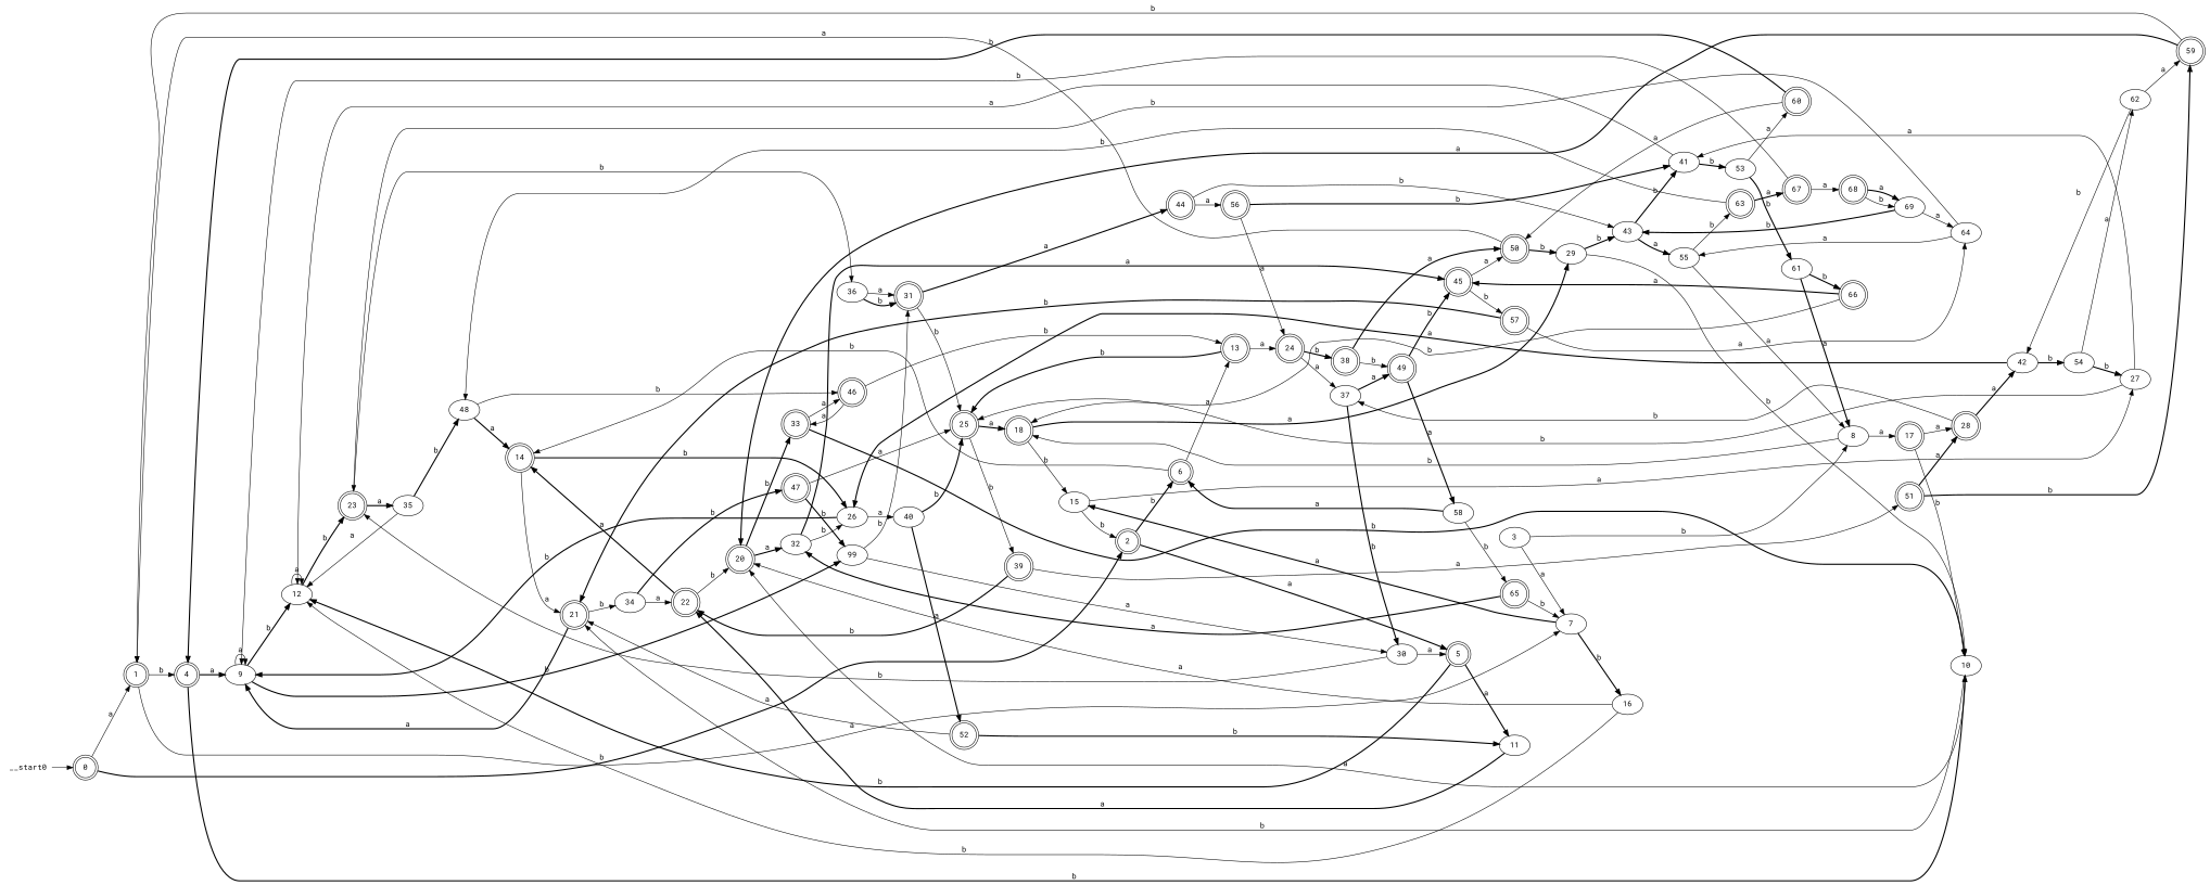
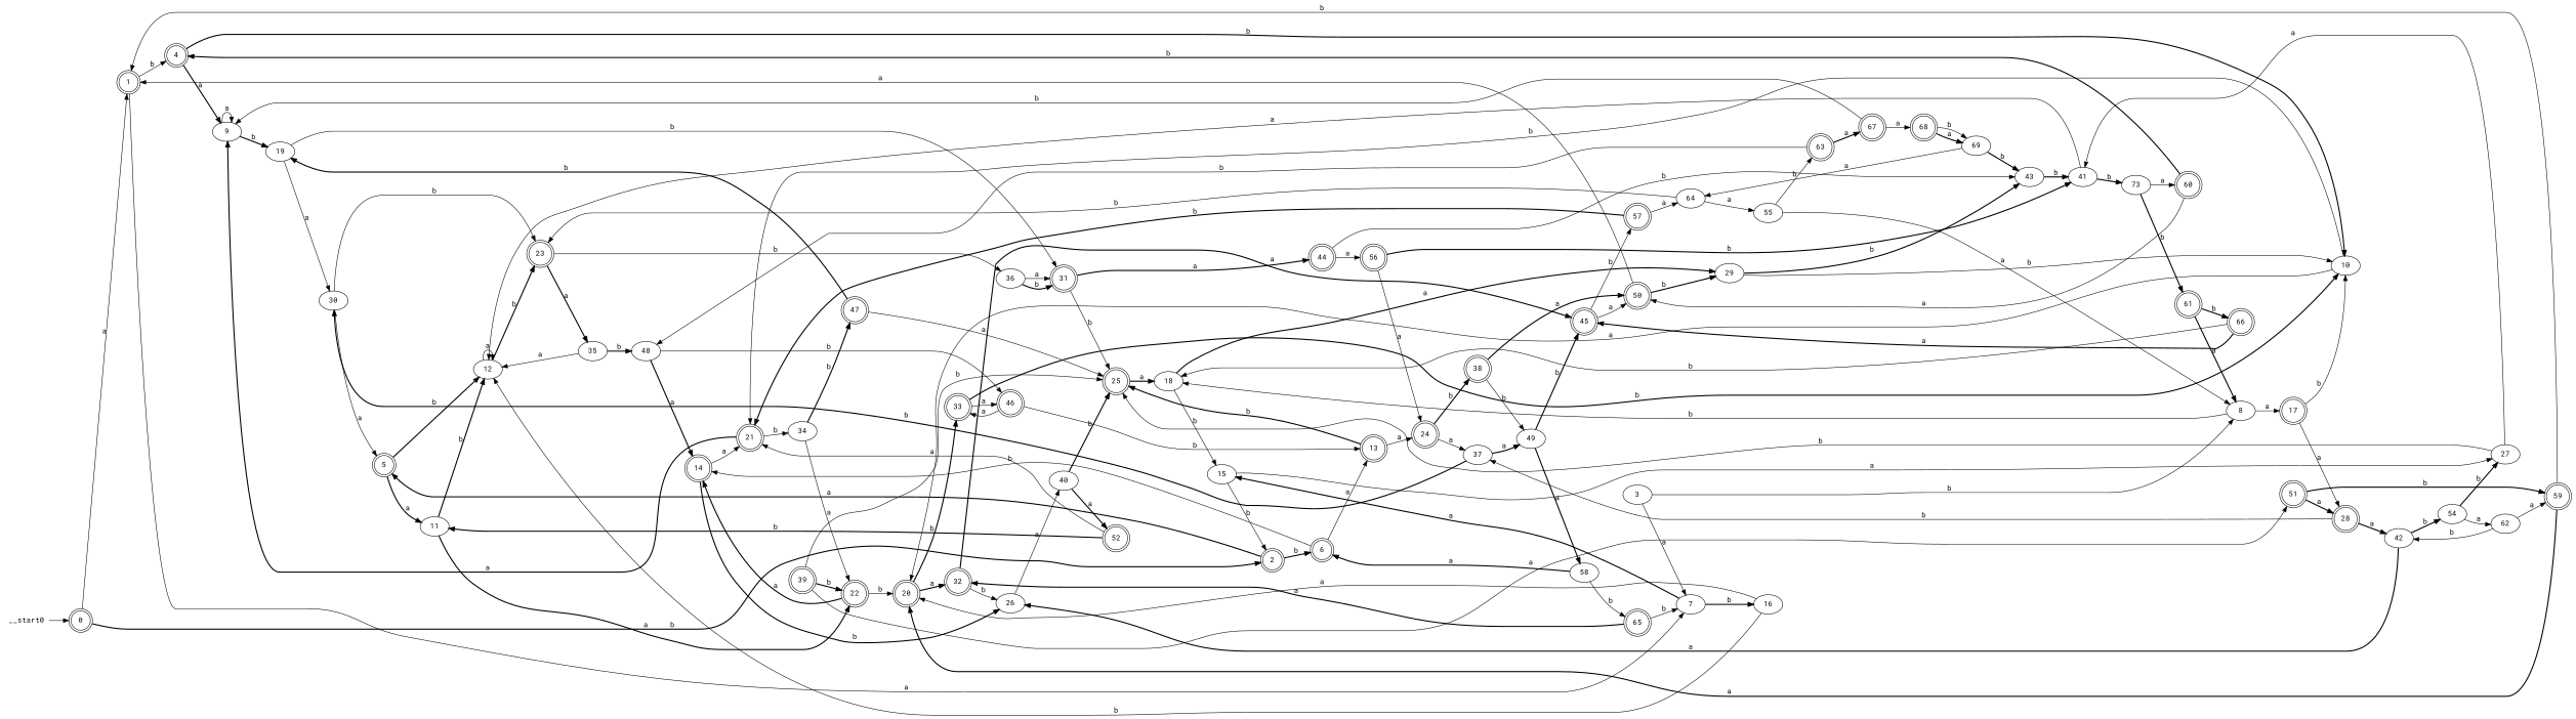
  digraph {
    fontname="Roboto Mono"
    rankdir=LR
    node [fontname="Roboto Mono" shape=doublecircle]
    edge [fontname="Roboto Mono" style=solid]
    __start0 [shape=none]
    0
    1
    2
    4
    7 [shape=""]
    5
    6
    3 [shape=""]
    8 [shape=""]
    9 [shape=""]
    10 [shape=""]
    11 [shape=""]
    12 [shape=""]
    13
    14
    15 [shape=""]
    16 [shape=""]
    17
-   18
-   19 [label=99 shape=""]
+   18 [shape=""]
+   19 [shape=""]
    20
    21
    22
    23
    24
    25
    26 [shape=""]
    27 [shape=""]
    28
    29 [shape=""]
    30 [shape=""]
    31
-   32 [shape=""]
+   32
    33
    34 [shape=""]
    35 [shape=""]
    36 [shape=""]
    37 [shape=""]
    38
    39
    40 [shape=""]
    41 [shape=""]
    42 [shape=""]
    43 [shape=""]
    44
    45
    46
    47
    48 [shape=""]
-   49
+   49 [shape=""]
    50
    51
    52
-   53 [shape=""]
+   53 [label=73 shape=""]
    54 [shape=""]
    55 [shape=""]
    56
    57
    58 [shape=""]
    59
    60
-   61 [shape=""]
+   61
    62 [shape=""]
    63
    64 [shape=""]
    65
    66
    67
    68
    69 [shape=""]
    __start0 -> 0
    0 -> 1 [label=a]
    0 -> 2 [label=b style=bold]
    1 -> 4 [label=b]
    1 -> 7 [label=a]
    2 -> 5 [label=a style=bold]
    2 -> 6 [label=b style=bold]
    4 -> 9 [label=a style=bold]
    4 -> 10 [label=b style=bold]
    7 -> 15 [label=a style=bold]
    7 -> 16 [label=b style=bold]
    5 -> 11 [label=a style=bold]
    5 -> 12 [label=b style=bold]
    6 -> 13 [label=a]
    6 -> 14 [label=b]
    3 -> 7 [label=a]
    3 -> 8 [label=b]
    8 -> 17 [label=a]
    8 -> 18 [label=b]
    9 -> 9 [label=a]
    9 -> 19 [label=b style=bold]
    10 -> 20 [label=a]
    10 -> 21 [label=b]
-   9 -> 12 [label=b style=bold]
+   11 -> 12 [label=b style=bold]
    11 -> 22 [label=a style=bold]
    12 -> 12 [label=a]
    12 -> 23 [label=b style=bold]
    13 -> 24 [label=a]
    13 -> 25 [label=b style=bold]
    14 -> 21 [label=a]
    14 -> 26 [label=b style=bold]
    15 -> 2 [label=b]
    15 -> 27 [label=a]
    16 -> 12 [label=b]
    16 -> 20 [label=a]
    17 -> 10 [label=b]
    17 -> 28 [label=a]
    18 -> 15 [label=b]
    18 -> 29 [label=a style=bold]
    19 -> 30 [label=a]
    19 -> 31 [label=b]
    20 -> 32 [label=a style=bold]
    20 -> 33 [label=b style=bold]
    21 -> 9 [label=a style=bold]
    21 -> 34 [label=b]
    22 -> 14 [label=a style=bold]
    22 -> 20 [label=b]
    23 -> 35 [label=a style=bold]
    23 -> 36 [label=b]
    24 -> 37 [label=a]
    24 -> 38 [label=b style=bold]
    25 -> 18 [label=a style=bold]
-   25 -> 39 [label=b]
-   26 -> 9 [label=b style=bold]
+   39 -> 25 [label=b]
    26 -> 40 [label=a]
    27 -> 25 [label=b]
    27 -> 41 [label=a]
    28 -> 37 [label=b]
    28 -> 42 [label=a style=bold]
    29 -> 10 [label=b]
    29 -> 43 [label=b style=bold]
    30 -> 5 [label=a]
    30 -> 23 [label=b]
    31 -> 25 [label=b]
    31 -> 44 [label=a style=bold]
    32 -> 26 [label=b]
    32 -> 45 [label=a style=bold]
    33 -> 10 [label=b style=bold]
    33 -> 46 [label=a]
    34 -> 22 [label=a]
    34 -> 47 [label=b style=bold]
    35 -> 12 [label=a]
    35 -> 48 [label=b style=bold]
    36 -> 31 [label=a]
    36 -> 31 [label=b style=bold]
    37 -> 30 [label=b style=bold]
    37 -> 49 [label=a style=bold]
    38 -> 49 [label=b]
    38 -> 50 [label=a style=bold]
    39 -> 22 [label=b style=bold]
    39 -> 51 [label=a]
    40 -> 25 [label=b style=bold]
    40 -> 52 [label=a style=bold]
    41 -> 12 [label=a]
    41 -> 53 [label=b style=bold]
    42 -> 26 [label=a style=bold]
    42 -> 54 [label=b style=bold]
    43 -> 41 [label=b style=bold]
-   43 -> 55 [label=a style=bold]
    44 -> 43 [label=b]
    44 -> 56 [label=a]
    45 -> 50 [label=a]
    45 -> 57 [label=b]
    46 -> 13 [label=b]
    46 -> 33 [label=a]
    47 -> 19 [label=b style=bold]
    47 -> 25 [label=a]
    48 -> 14 [label=a style=bold]
    48 -> 46 [label=b]
    49 -> 45 [label=b style=bold]
    49 -> 58 [label=a style=bold]
    50 -> 1 [label=a]
    50 -> 29 [label=b style=bold]
    51 -> 28 [label=a style=bold]
    51 -> 59 [label=b style=bold]
    52 -> 11 [label=b style=bold]
    52 -> 21 [label=a]
    53 -> 60 [label=a]
    53 -> 61 [label=b style=bold]
    54 -> 27 [label=b style=bold]
    54 -> 62 [label=a]
    55 -> 8 [label=a]
    55 -> 63 [label=b]
    56 -> 24 [label=a]
    56 -> 41 [label=b style=bold]
    57 -> 21 [label=b style=bold]
    57 -> 64 [label=a]
    58 -> 6 [label=a style=bold]
    58 -> 65 [label=b]
    59 -> 1 [label=b]
    59 -> 20 [label=a style=bold]
    60 -> 4 [label=b style=bold]
    60 -> 50 [label=a]
    61 -> 8 [label=a style=bold]
    61 -> 66 [label=b style=bold]
    62 -> 42 [label=b]
    62 -> 59 [label=a]
    63 -> 48 [label=b]
    63 -> 67 [label=a style=bold]
    64 -> 23 [label=b]
    64 -> 55 [label=a]
    65 -> 7 [label=b]
    65 -> 32 [label=a style=bold]
    66 -> 18 [label=b]
    66 -> 45 [label=a style=bold]
    67 -> 9 [label=b]
    67 -> 68 [label=a]
    68 -> 69 [label=a style=bold]
    68 -> 69 [label=b]
    69 -> 43 [label=b style=bold]
    69 -> 64 [label=a]
  }
